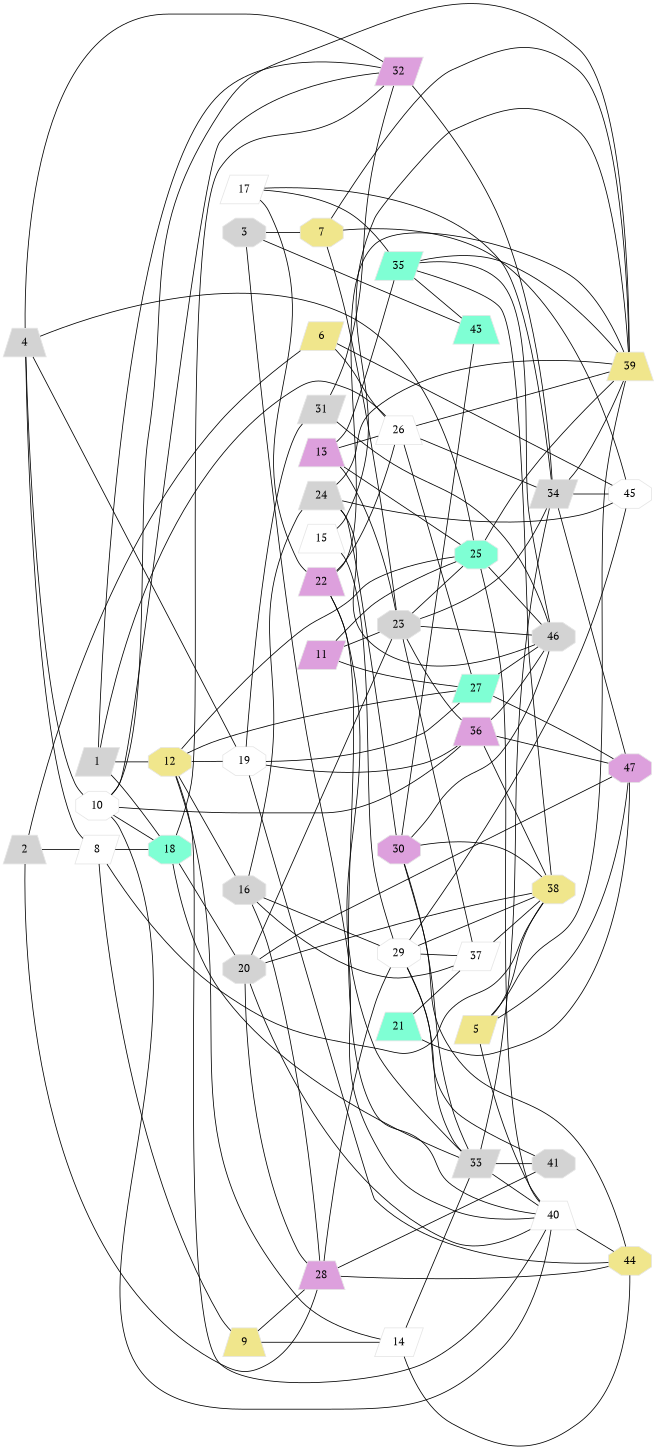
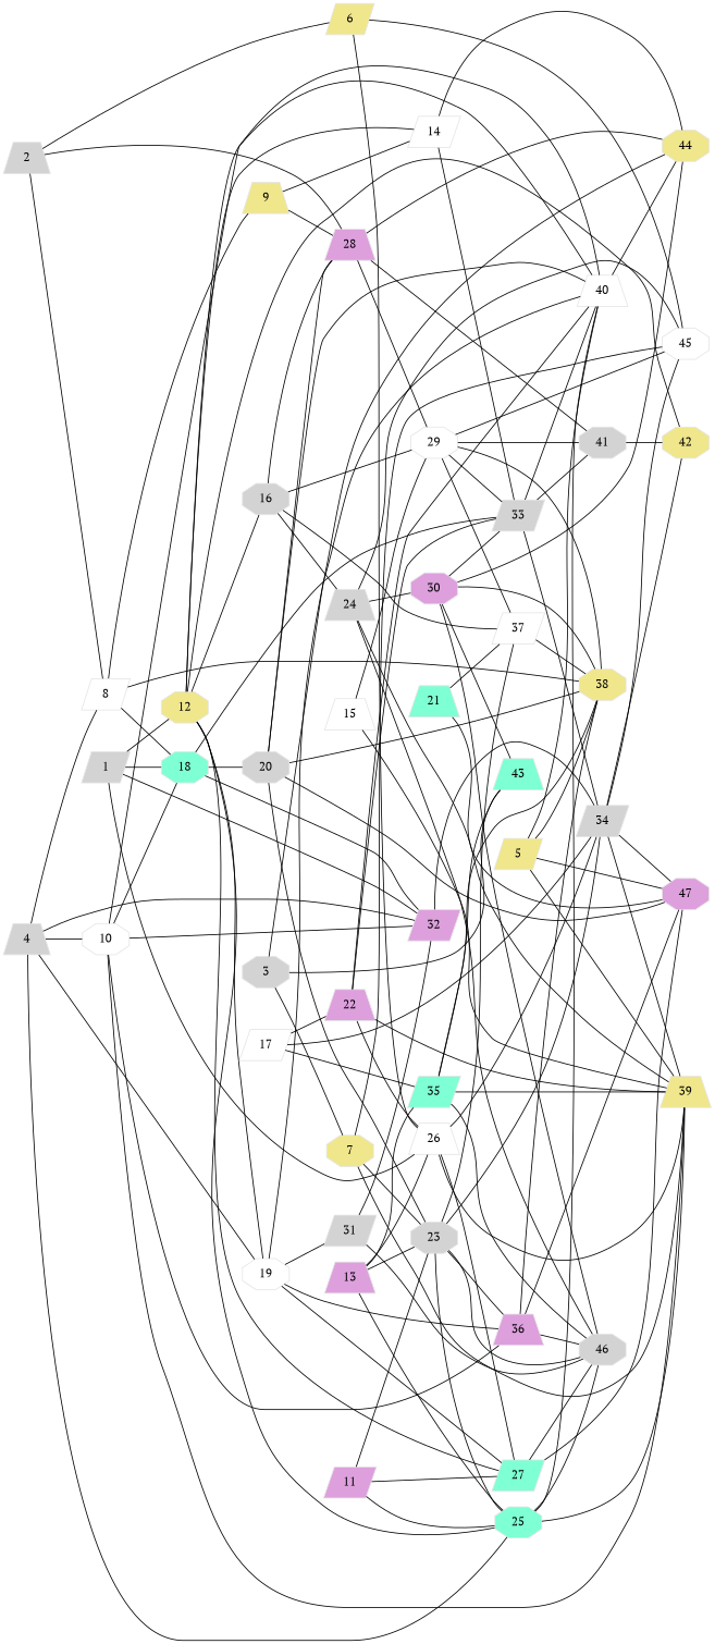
  graph {
    fontname="PT Serif"
    rankdir=LR
    node [color=gray90 fillcolor=lightgrey fontname="PT Serif" shape=octagon style=filled]
    edge [fontname="PT Serif" weight=1.0]
    1 [shape=parallelogram]
    12 [fillcolor=khaki]
    18 [fillcolor=aquamarine]
    26 [fillcolor=white shape=trapezium]
    32 [fillcolor=plum shape=parallelogram]
    40 [fillcolor=white shape=trapezium]
    19 [fillcolor=white]
    25 [fillcolor=aquamarine]
    14 [fillcolor=white shape=parallelogram]
    27 [fillcolor=aquamarine shape=parallelogram]
    16
+   42 [fillcolor=khaki]
    33 [shape=parallelogram]
    20
    39 [fillcolor=khaki shape=trapezium]
    34 [shape=parallelogram]
    2 [shape=trapezium]
    6 [fillcolor=khaki shape=parallelogram]
    8 [fillcolor=white shape=parallelogram]
    28 [fillcolor=plum shape=trapezium]
    45 [fillcolor=white]
    38 [fillcolor=khaki]
    9 [fillcolor=khaki shape=trapezium]
    44 [fillcolor=khaki]
    29 [fillcolor=white]
    41
    7 [fillcolor=khaki]
    3
    43 [fillcolor=aquamarine shape=trapezium]
    23
    4 [shape=trapezium]
    10 [fillcolor=white]
    36 [fillcolor=plum shape=trapezium]
    31 [shape=parallelogram]
    46
    5 [fillcolor=khaki shape=parallelogram]
    47 [fillcolor=plum]
    37 [fillcolor=white shape=parallelogram]
    11 [fillcolor=plum shape=parallelogram]
    24 [shape=trapezium]
    13 [fillcolor=plum shape=trapezium]
    35 [fillcolor=aquamarine shape=parallelogram]
    15 [fillcolor=white shape=trapezium]
    30 [fillcolor=plum]
    17 [fillcolor=white shape=parallelogram]
    22 [fillcolor=plum shape=trapezium]
    21 [fillcolor=aquamarine shape=trapezium]
    1 -- 12
    1 -- 18 [weight=2.0]
    1 -- 26
    1 -- 32
    12 -- 40
    12 -- 19
    12 -- 25
    12 -- 14
    12 -- 27
    12 -- 16
+   12 -- 42
    18 -- 32
    18 -- 33
    18 -- 20
    26 -- 27
    26 -- 39
    26 -- 34 [weight=2.0]
    32 -- 34
    40 -- 44
    19 -- 27
    19 -- 44
    19 -- 36
    19 -- 31
    25 -- 40
    25 -- 39
    25 -- 46
    14 -- 33
    14 -- 44
    27 -- 46
    27 -- 47
    16 -- 28
    16 -- 29
    16 -- 37
    16 -- 24
    33 -- 40
    33 -- 34 [weight=3.0]
    33 -- 41
    20 -- 40
    20 -- 28
    20 -- 38
    20 -- 23
    20 -- 47
+   34 -- 42
    34 -- 39 [weight=2.0]
    34 -- 45
    34 -- 47 [weight=2.0]
    2 -- 6
    2 -- 8
    2 -- 28
    6 -- 26 [weight=2.0]
    6 -- 45
    8 -- 18 [weight=2.0]
    8 -- 38
    8 -- 9
    28 -- 44
    28 -- 29
    28 -- 41
    9 -- 14
    9 -- 28
    29 -- 33
    29 -- 45
    29 -- 38 [weight=2.0]
    29 -- 41
    29 -- 37
+   41 -- 42
    7 -- 39
    7 -- 45
    7 -- 23
    3 -- 40
    3 -- 7
    3 -- 43
    23 -- 25
    23 -- 34
    23 -- 36
    23 -- 46
    23 -- 37
    4 -- 32
    4 -- 19
    4 -- 25
    4 -- 8
    4 -- 10
    10 -- 18
    10 -- 32
    10 -- 40
    10 -- 39
    10 -- 36
    36 -- 38 [weight=2.0]
    36 -- 46
    36 -- 47
    31 -- 32
    31 -- 46
    5 -- 40
    5 -- 39
    5 -- 38
    5 -- 47
    37 -- 38
    11 -- 25
    11 -- 27
    11 -- 23
    24 -- 39
    24 -- 45
    24 -- 46
    24 -- 30
    13 -- 26
    13 -- 25
    13 -- 23
    13 -- 35
    35 -- 39
    35 -- 38
    35 -- 43
    35 -- 46
    15 -- 39
    15 -- 29
    30 -- 33
    30 -- 38
    30 -- 44
    30 -- 43
    30 -- 46
    17 -- 34
    17 -- 35
    17 -- 22
    22 -- 26
    22 -- 40 [weight=2.0]
    22 -- 33
    22 -- 39
    21 -- 47
    21 -- 37
  }
